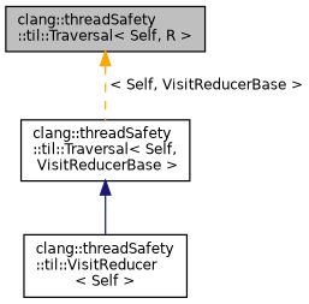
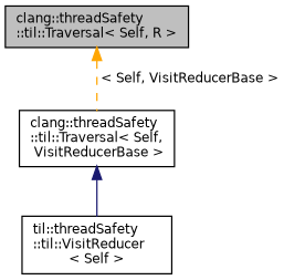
  digraph {
    node [color=black fontname=Helvetica fontsize=10 shape=record]
    edge [dir=back fontname=Helvetica fontsize=10 labelfontname=Helvetica labelfontsize=10]
    n1 [fillcolor=grey75 fontcolor=black height=0.2 label="clang::threadSafety\l::til::Traversal\< Self, R \>" style=filled width=0.4]
    n2 [height=0.2 label="clang::threadSafety\l::til::Traversal\< Self,\l VisitReducerBase \>" width=0.4]
-   n3 [height=0.2 label="clang::threadSafety\l::til::VisitReducer\l\< Self \>" width=0.4]
+   n3 [height=0.2 label="til::threadSafety\l::til::VisitReducer\l\< Self \>" width=0.4]
    n1 -> n2 [color=orange label=" \< Self, VisitReducerBase \>" style=dashed]
    n2 -> n3 [color=midnightblue style=solid]
  }
